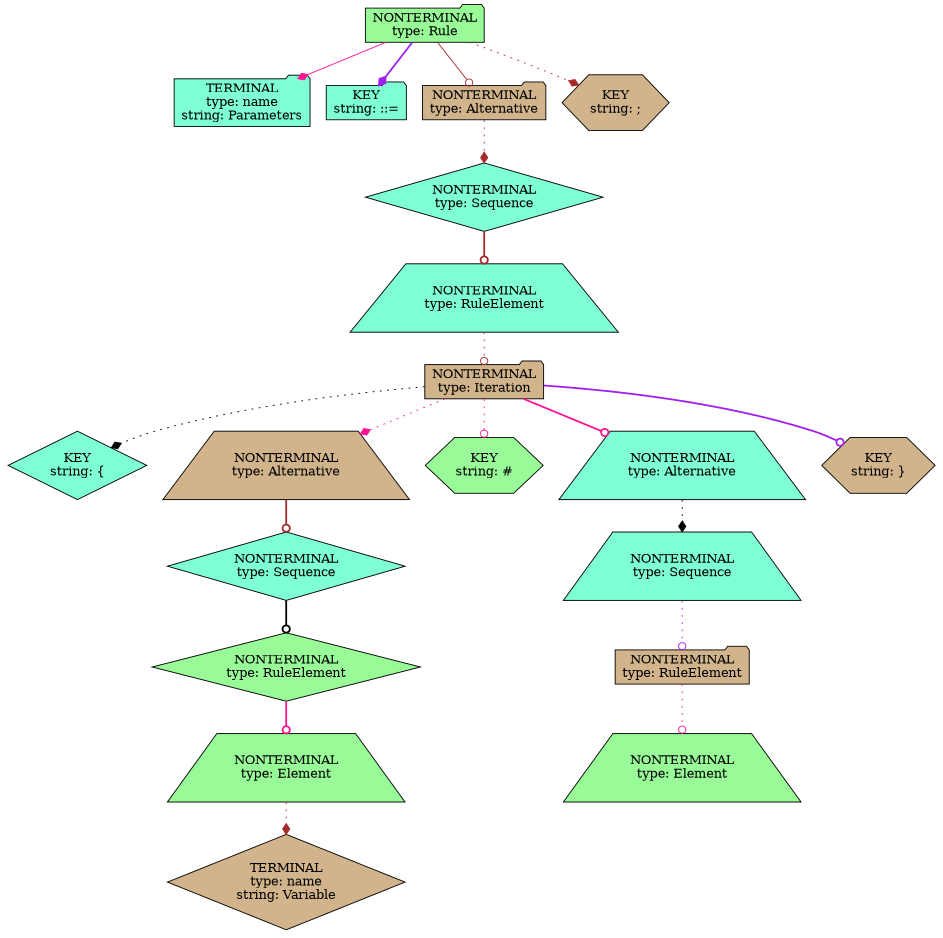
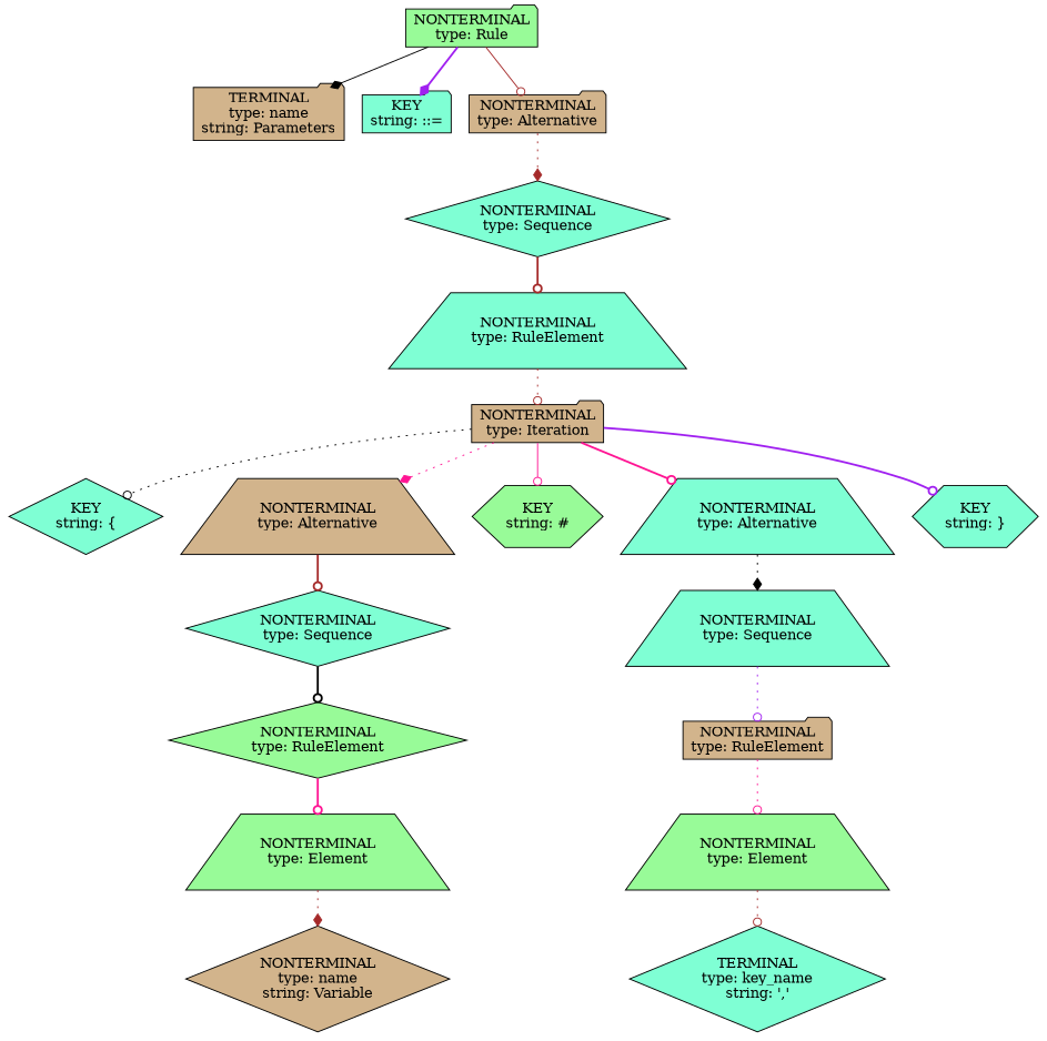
  digraph {
    node [fillcolor=aquamarine shape=folder style=filled]
    edge [arrowhead=odot color=brown style=dotted]
    n1 [fillcolor=palegreen label="NONTERMINAL\ntype: Rule"]
-   n2 [label="TERMINAL\ntype: name\nstring: Parameters"]
+   n2 [fillcolor=tan label="TERMINAL\ntype: name\nstring: Parameters"]
    n3 [label="KEY\nstring: ::="]
    n4 [fillcolor=tan label="NONTERMINAL\ntype: Alternative"]
-   n5 [fillcolor=tan label="KEY\nstring: ;" shape=hexagon]
    n6 [label="NONTERMINAL\ntype: Sequence" shape=diamond]
    n7 [label="NONTERMINAL\ntype: RuleElement" shape=trapezium]
    n8 [fillcolor=tan label="NONTERMINAL\ntype: Iteration"]
    n9 [label="KEY\nstring: {" shape=diamond]
    n10 [fillcolor=tan label="NONTERMINAL\ntype: Alternative" shape=trapezium]
    n11 [fillcolor=palegreen label="KEY\nstring: #" shape=hexagon]
    n12 [label="NONTERMINAL\ntype: Alternative" shape=trapezium]
-   n13 [fillcolor=tan label="KEY\nstring: }" shape=hexagon]
+   n13 [label="KEY\nstring: }" shape=hexagon]
    n14 [label="NONTERMINAL\ntype: Sequence" shape=diamond]
    n15 [label="NONTERMINAL\ntype: Sequence" shape=trapezium]
    n16 [fillcolor=palegreen label="NONTERMINAL\ntype: RuleElement" shape=diamond]
    n17 [fillcolor=tan label="NONTERMINAL\ntype: RuleElement"]
    n18 [fillcolor=palegreen label="NONTERMINAL\ntype: Element" shape=trapezium]
    n19 [fillcolor=palegreen label="NONTERMINAL\ntype: Element" shape=trapezium]
-   n20 [fillcolor=tan label="TERMINAL\ntype: name\nstring: Variable" shape=diamond]
-   n1 -> n2 [arrowhead=diamond color=deeppink style=solid]
+   n20 [fillcolor=tan label="NONTERMINAL\ntype: name\nstring: Variable" shape=diamond]
+   n21 [label="TERMINAL\ntype: key_name\nstring: ','" shape=diamond]
+   n1 -> n2 [arrowhead=diamond color=black style=solid]
    n1 -> n3 [arrowhead=diamond color=purple style=bold]
    n1 -> n4 [style=solid]
-   n1 -> n5 [arrowhead=diamond]
    n4 -> n6 [arrowhead=diamond]
    n6 -> n7 [style=bold]
    n7 -> n8
-   n8 -> n9 [arrowhead=diamond color=black]
+   n8 -> n9 [color=black]
    n8 -> n10 [arrowhead=diamond color=deeppink]
-   n8 -> n11 [color=deeppink]
+   n8 -> n11 [color=deeppink style=solid]
    n8 -> n12 [color=deeppink style=bold]
    n8 -> n13 [color=purple style=bold]
    n10 -> n14 [style=bold]
    n12 -> n15 [arrowhead=diamond color=black]
    n14 -> n16 [color=black style=bold]
    n15 -> n17 [color=purple]
    n16 -> n18 [color=deeppink style=bold]
    n17 -> n19 [color=deeppink]
    n18 -> n20 [arrowhead=diamond]
+   n19 -> n21
  }
